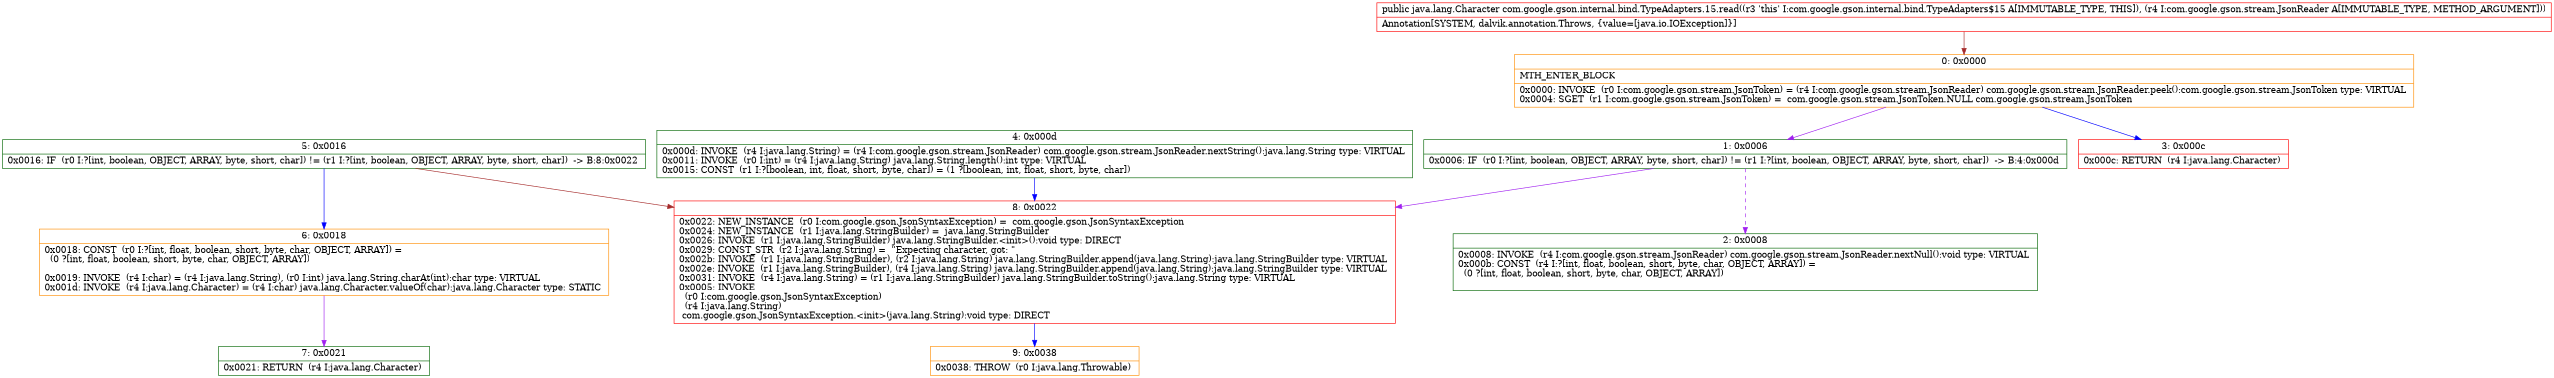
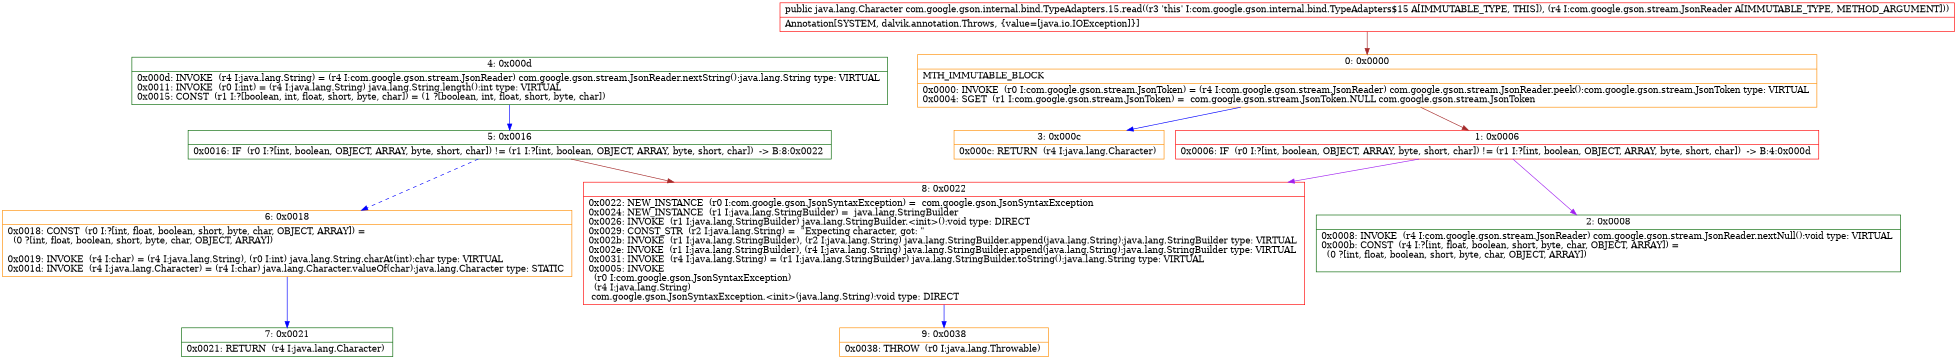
  digraph {
    node [color=red shape=record]
    edge [color=blue]
-   n1 [color=darkorange label="{0\:\ 0x0000|MTH_ENTER_BLOCK\l|0x0000: INVOKE  (r0 I:com.google.gson.stream.JsonToken) = (r4 I:com.google.gson.stream.JsonReader) com.google.gson.stream.JsonReader.peek():com.google.gson.stream.JsonToken type: VIRTUAL \l0x0004: SGET  (r1 I:com.google.gson.stream.JsonToken) =  com.google.gson.stream.JsonToken.NULL com.google.gson.stream.JsonToken \l}"]
-   n2 [color=darkgreen label="{1\:\ 0x0006|0x0006: IF  (r0 I:?[int, boolean, OBJECT, ARRAY, byte, short, char]) != (r1 I:?[int, boolean, OBJECT, ARRAY, byte, short, char])  \-\> B:4:0x000d \l}"]
-   n3 [label="{3\:\ 0x000c|0x000c: RETURN  (r4 I:java.lang.Character) \l}"]
+   n1 [color=darkorange label="{0\:\ 0x0000|MTH_IMMUTABLE_BLOCK\l|0x0000: INVOKE  (r0 I:com.google.gson.stream.JsonToken) = (r4 I:com.google.gson.stream.JsonReader) com.google.gson.stream.JsonReader.peek():com.google.gson.stream.JsonToken type: VIRTUAL \l0x0004: SGET  (r1 I:com.google.gson.stream.JsonToken) =  com.google.gson.stream.JsonToken.NULL com.google.gson.stream.JsonToken \l}"]
+   n2 [label="{1\:\ 0x0006|0x0006: IF  (r0 I:?[int, boolean, OBJECT, ARRAY, byte, short, char]) != (r1 I:?[int, boolean, OBJECT, ARRAY, byte, short, char])  \-\> B:4:0x000d \l}"]
+   n3 [color=darkorange label="{3\:\ 0x000c|0x000c: RETURN  (r4 I:java.lang.Character) \l}"]
    n4 [color=darkgreen label="{2\:\ 0x0008|0x0008: INVOKE  (r4 I:com.google.gson.stream.JsonReader) com.google.gson.stream.JsonReader.nextNull():void type: VIRTUAL \l0x000b: CONST  (r4 I:?[int, float, boolean, short, byte, char, OBJECT, ARRAY]) = \l  (0 ?[int, float, boolean, short, byte, char, OBJECT, ARRAY])\l \l}"]
    n5 [label="{8\:\ 0x0022|0x0022: NEW_INSTANCE  (r0 I:com.google.gson.JsonSyntaxException) =  com.google.gson.JsonSyntaxException \l0x0024: NEW_INSTANCE  (r1 I:java.lang.StringBuilder) =  java.lang.StringBuilder \l0x0026: INVOKE  (r1 I:java.lang.StringBuilder) java.lang.StringBuilder.\<init\>():void type: DIRECT \l0x0029: CONST_STR  (r2 I:java.lang.String) =  \"Expecting character, got: \" \l0x002b: INVOKE  (r1 I:java.lang.StringBuilder), (r2 I:java.lang.String) java.lang.StringBuilder.append(java.lang.String):java.lang.StringBuilder type: VIRTUAL \l0x002e: INVOKE  (r1 I:java.lang.StringBuilder), (r4 I:java.lang.String) java.lang.StringBuilder.append(java.lang.String):java.lang.StringBuilder type: VIRTUAL \l0x0031: INVOKE  (r4 I:java.lang.String) = (r1 I:java.lang.StringBuilder) java.lang.StringBuilder.toString():java.lang.String type: VIRTUAL \l0x0005: INVOKE  \l  (r0 I:com.google.gson.JsonSyntaxException)\l  (r4 I:java.lang.String)\l com.google.gson.JsonSyntaxException.\<init\>(java.lang.String):void type: DIRECT \l}"]
    n6 [color=darkgreen label="{4\:\ 0x000d|0x000d: INVOKE  (r4 I:java.lang.String) = (r4 I:com.google.gson.stream.JsonReader) com.google.gson.stream.JsonReader.nextString():java.lang.String type: VIRTUAL \l0x0011: INVOKE  (r0 I:int) = (r4 I:java.lang.String) java.lang.String.length():int type: VIRTUAL \l0x0015: CONST  (r1 I:?[boolean, int, float, short, byte, char]) = (1 ?[boolean, int, float, short, byte, char]) \l}"]
    n7 [color=darkgreen label="{5\:\ 0x0016|0x0016: IF  (r0 I:?[int, boolean, OBJECT, ARRAY, byte, short, char]) != (r1 I:?[int, boolean, OBJECT, ARRAY, byte, short, char])  \-\> B:8:0x0022 \l}"]
    n8 [color=darkorange label="{6\:\ 0x0018|0x0018: CONST  (r0 I:?[int, float, boolean, short, byte, char, OBJECT, ARRAY]) = \l  (0 ?[int, float, boolean, short, byte, char, OBJECT, ARRAY])\l \l0x0019: INVOKE  (r4 I:char) = (r4 I:java.lang.String), (r0 I:int) java.lang.String.charAt(int):char type: VIRTUAL \l0x001d: INVOKE  (r4 I:java.lang.Character) = (r4 I:char) java.lang.Character.valueOf(char):java.lang.Character type: STATIC \l}"]
    n9 [color=darkgreen label="{7\:\ 0x0021|0x0021: RETURN  (r4 I:java.lang.Character) \l}"]
    n10 [color=darkorange label="{9\:\ 0x0038|0x0038: THROW  (r0 I:java.lang.Throwable) \l}"]
    n11 [label="{public java.lang.Character com.google.gson.internal.bind.TypeAdapters.15.read((r3 'this' I:com.google.gson.internal.bind.TypeAdapters$15 A[IMMUTABLE_TYPE, THIS]), (r4 I:com.google.gson.stream.JsonReader A[IMMUTABLE_TYPE, METHOD_ARGUMENT]))  | Annotation[SYSTEM, dalvik.annotation.Throws, \{value=[java.io.IOException]\}]\l}"]
-   n1 -> n2 [color=purple]
+   n1 -> n2 [color=brown]
    n1 -> n3
-   n2 -> n4 [color=purple style=dashed]
+   n2 -> n4 [color=purple style=solid]
    n2 -> n5 [color=purple]
    n5 -> n10
-   n6 -> n5
+   n6 -> n7
    n7 -> n5 [color=brown]
-   n7 -> n8 [style=solid]
-   n8 -> n9 [color=purple]
+   n7 -> n8 [style=dashed]
+   n8 -> n9
    n11 -> n1 [color=brown]
  }
